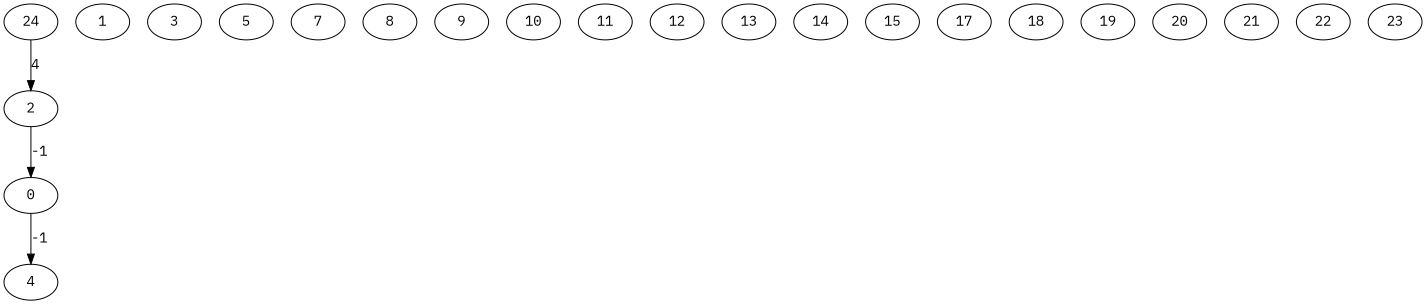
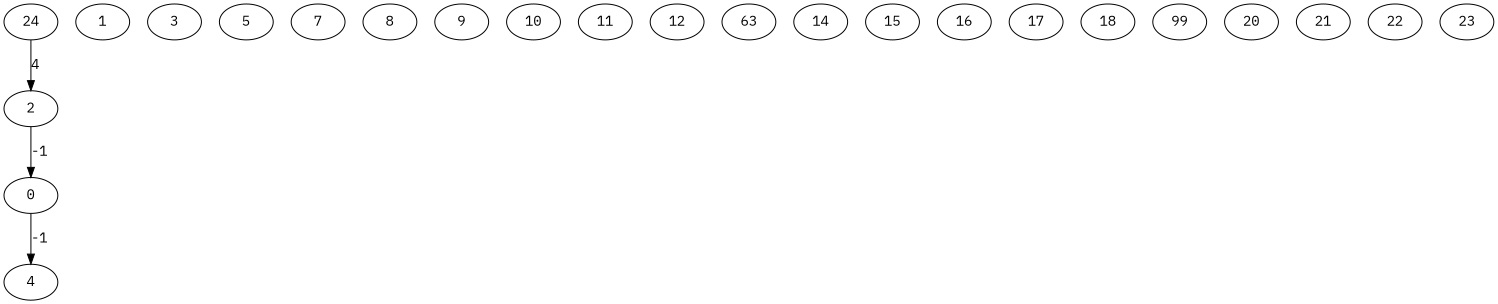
  digraph {
    fontname="IBM Plex Mono"
    node [fontname="IBM Plex Mono"]
    edge [fontname="IBM Plex Mono"]
    0
    4
    1
    2
    3
    24
    5
    7
    8
    9
    10
    11
    12
-   13
+   13 [label=63]
    14
    15
+   16
    17
    18
-   19
+   19 [label=99]
    20
    21
    22
    23
    0 -> 4 [label=-1]
    2 -> 0 [label=-1]
    24 -> 2 [label=4]
  }
